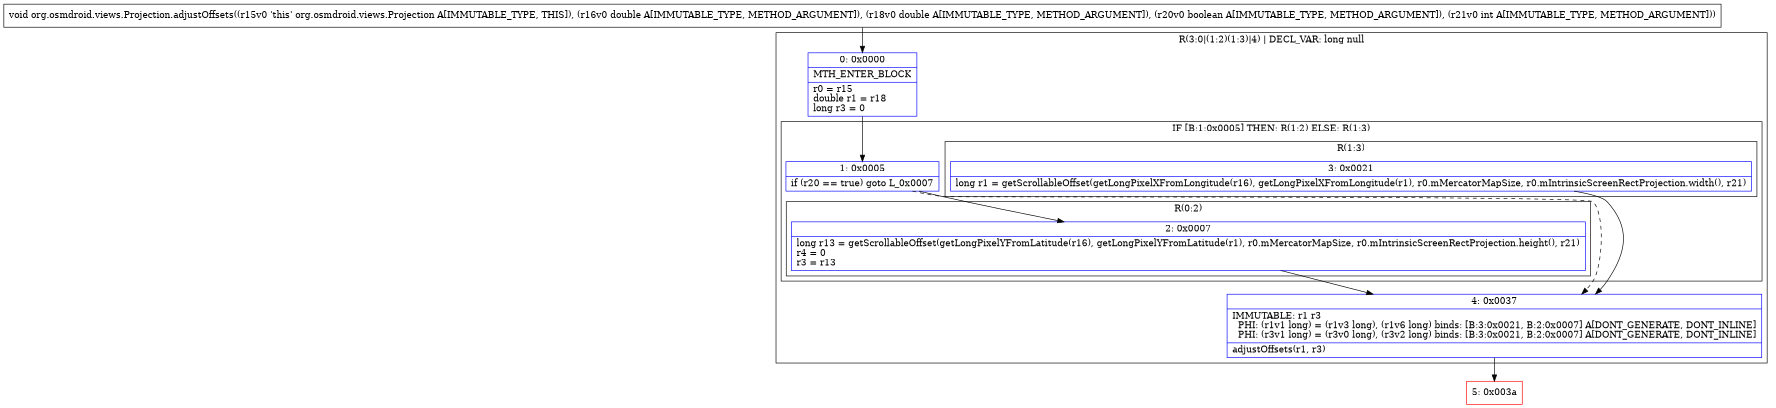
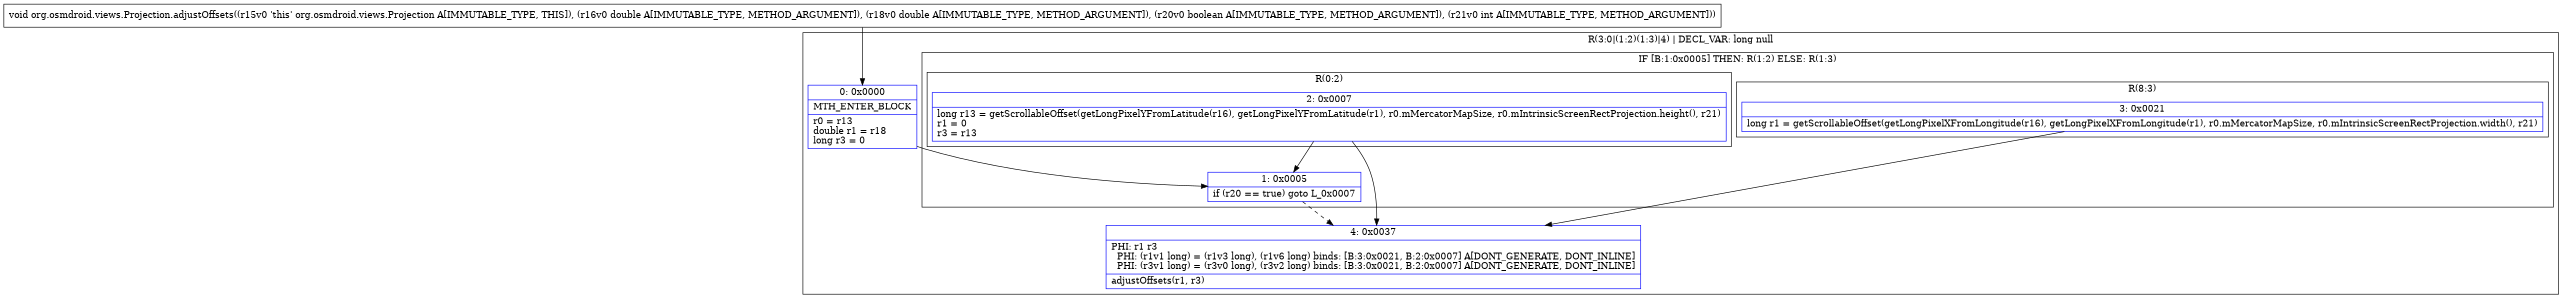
  digraph {
    node [color=blue shape=record]
-   n1 [label="{2\:\ 0x0007|long r13 = getScrollableOffset(getLongPixelYFromLatitude(r16), getLongPixelYFromLatitude(r1), r0.mMercatorMapSize, r0.mIntrinsicScreenRectProjection.height(), r21)\lr4 = 0\lr3 = r13\l}"]
+   n1 [label="{2\:\ 0x0007|long r13 = getScrollableOffset(getLongPixelYFromLatitude(r16), getLongPixelYFromLatitude(r1), r0.mMercatorMapSize, r0.mIntrinsicScreenRectProjection.height(), r21)\lr1 = 0\lr3 = r13\l}"]
    n2 [label="{3\:\ 0x0021|long r1 = getScrollableOffset(getLongPixelXFromLongitude(r16), getLongPixelXFromLongitude(r1), r0.mMercatorMapSize, r0.mIntrinsicScreenRectProjection.width(), r21)\l}"]
    n3 [label="{1\:\ 0x0005|if (r20 == true) goto L_0x0007\l}"]
-   n4 [label="{0\:\ 0x0000|MTH_ENTER_BLOCK\l|r0 = r15\ldouble r1 = r18\llong r3 = 0\l}"]
-   n5 [label="{4\:\ 0x0037|IMMUTABLE: r1 r3 \l  PHI: (r1v1 long) = (r1v3 long), (r1v6 long) binds: [B:3:0x0021, B:2:0x0007] A[DONT_GENERATE, DONT_INLINE]\l  PHI: (r3v1 long) = (r3v0 long), (r3v2 long) binds: [B:3:0x0021, B:2:0x0007] A[DONT_GENERATE, DONT_INLINE]\l|adjustOffsets(r1, r3)\l}"]
-   n6 [color=red label="{5\:\ 0x003a}"]
+   n4 [label="{0\:\ 0x0000|MTH_ENTER_BLOCK\l|r0 = r13\ldouble r1 = r18\llong r3 = 0\l}"]
+   n5 [label="{4\:\ 0x0037|PHI: r1 r3 \l  PHI: (r1v1 long) = (r1v3 long), (r1v6 long) binds: [B:3:0x0021, B:2:0x0007] A[DONT_GENERATE, DONT_INLINE]\l  PHI: (r3v1 long) = (r3v0 long), (r3v2 long) binds: [B:3:0x0021, B:2:0x0007] A[DONT_GENERATE, DONT_INLINE]\l|adjustOffsets(r1, r3)\l}"]
    n7 [label="{void org.osmdroid.views.Projection.adjustOffsets((r15v0 'this' org.osmdroid.views.Projection A[IMMUTABLE_TYPE, THIS]), (r16v0 double A[IMMUTABLE_TYPE, METHOD_ARGUMENT]), (r18v0 double A[IMMUTABLE_TYPE, METHOD_ARGUMENT]), (r20v0 boolean A[IMMUTABLE_TYPE, METHOD_ARGUMENT]), (r21v0 int A[IMMUTABLE_TYPE, METHOD_ARGUMENT])) }" color=""]
    subgraph cluster_1 {
      label="R(3:0|(1:2)(1:3)|4) | DECL_VAR: long null\l"
      n4
      n5
      subgraph cluster_2 {
        label="IF [B:1:0x0005] THEN: R(1:2) ELSE: R(1:3)"
        n3
        subgraph cluster_3 {
          label="R(0:2)"
          n1
        }
        subgraph cluster_4 {
-         label="R(1:3)"
+         label="R(8:3)"
          n2
        }
      }
    }
    n1 -> n5
    n2 -> n5
-   n3 -> n1
+   n1 -> n3
    n3 -> n5 [style=dashed]
    n4 -> n3
-   n5 -> n6
    n7 -> n4
  }
